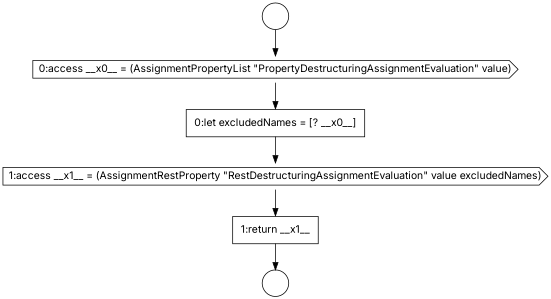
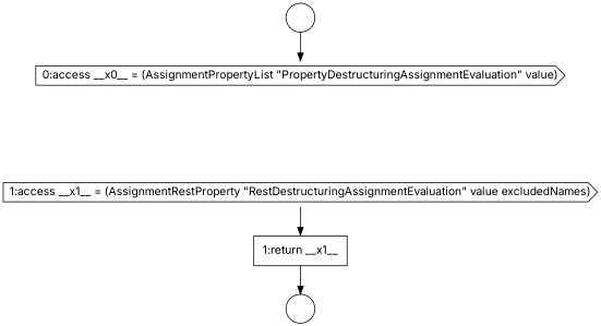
  digraph {
    fontname=Inter
    node [color=black fillcolor=white shape=circle style=filled fontname=Inter]
    edge [color=black fontname=Inter]
    n1 [label=" "]
    n2 [label=<<font color="black">0:access __x0__ = (AssignmentPropertyList &quot;PropertyDestructuringAssignmentEvaluation&quot; value)</font>> shape=cds]
    n3 [label=<<font color="black">     <table border="0" cellborder="1" cellspacing="0" cellpadding="10">       <tr><td align="left">1:return __x1__</td></tr>     </table>   </font>> margin=0 shape=none]
    n4 [label=" "]
    n5 [label=<<font color="black">1:access __x1__ = (AssignmentRestProperty &quot;RestDestructuringAssignmentEvaluation&quot; value excludedNames)</font>> shape=cds]
-   n6 [label=<<font color="black">     <table border="0" cellborder="1" cellspacing="0" cellpadding="10">       <tr><td align="left">0:let excludedNames = [? __x0__]</td></tr>     </table>   </font>> margin=0 shape=none]
    n1 -> n2
-   n2 -> n6
    n3 -> n4
    n5 -> n3
-   n6 -> n5
  }
